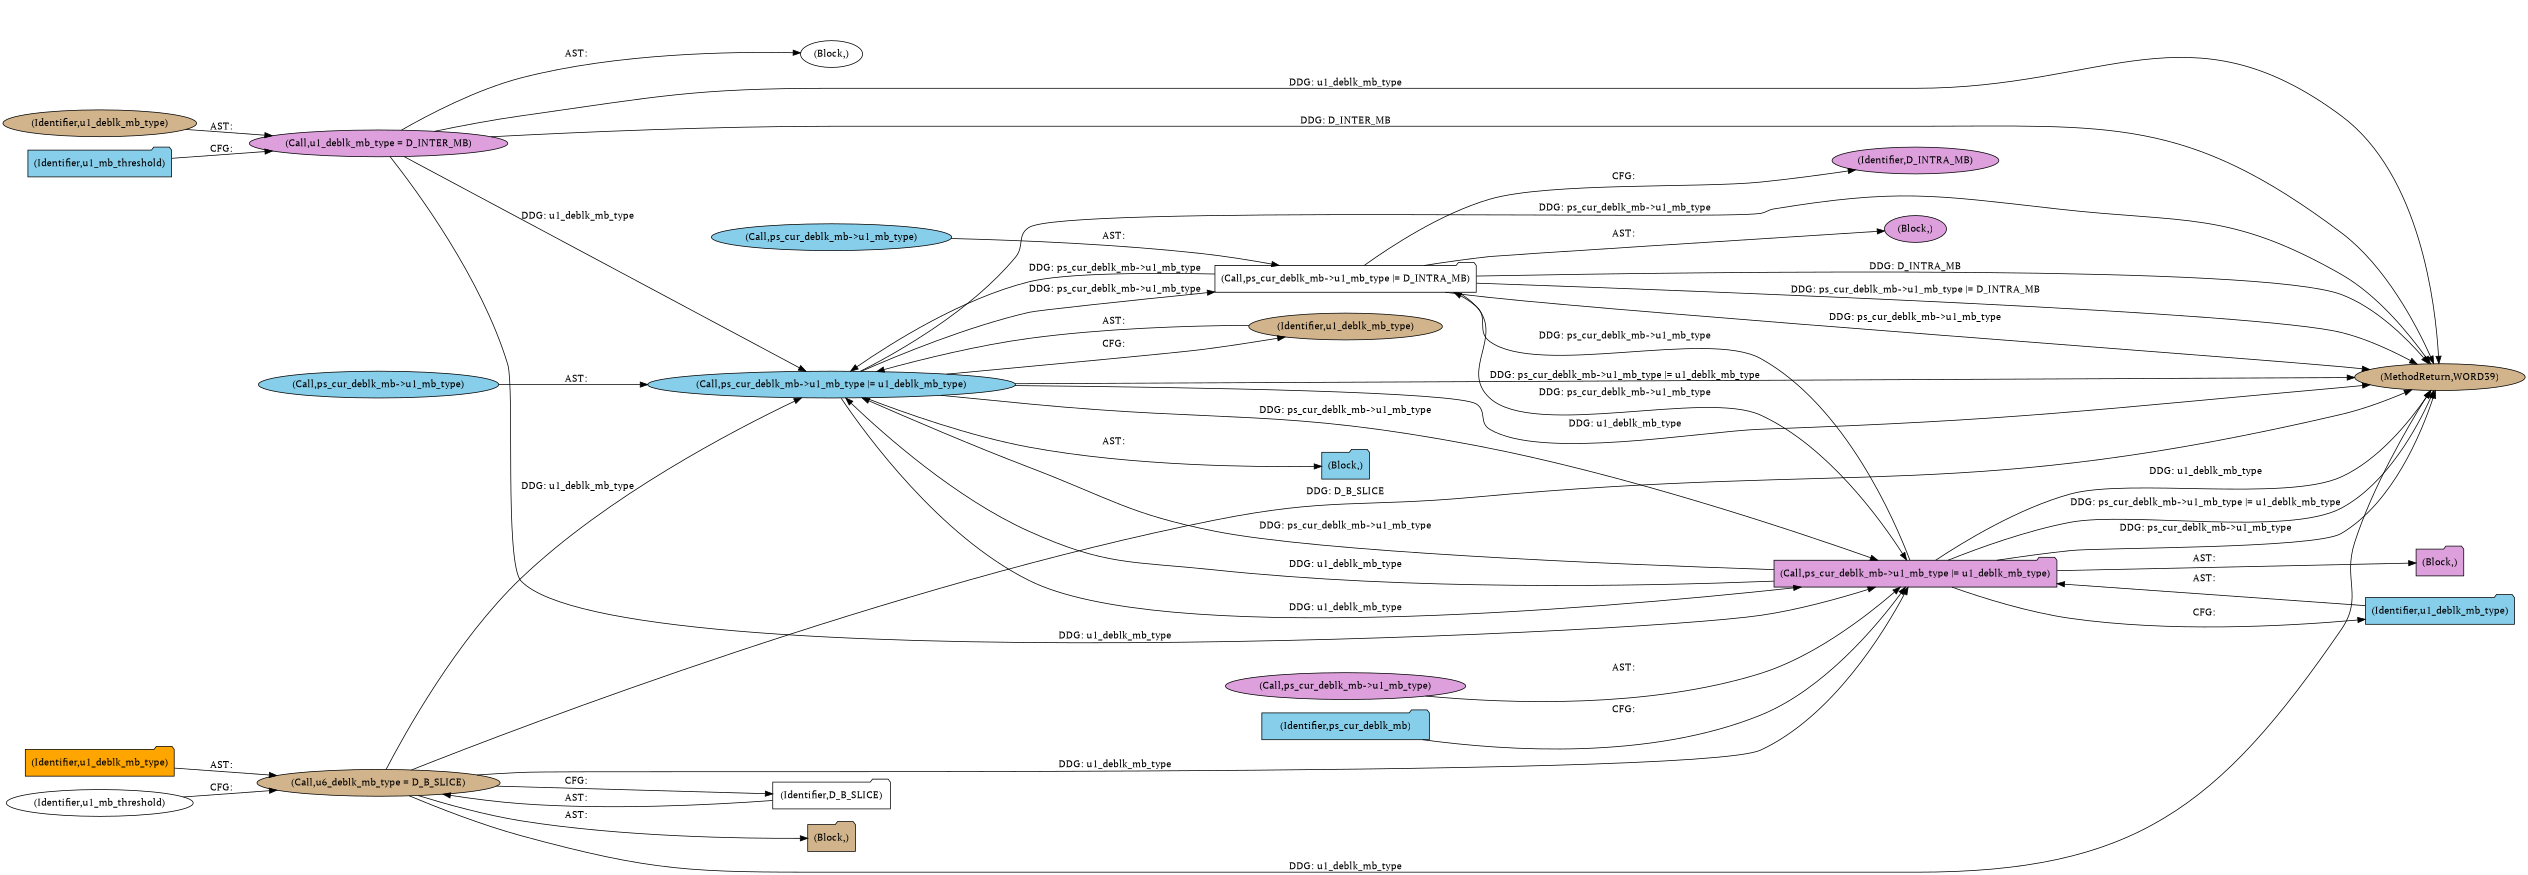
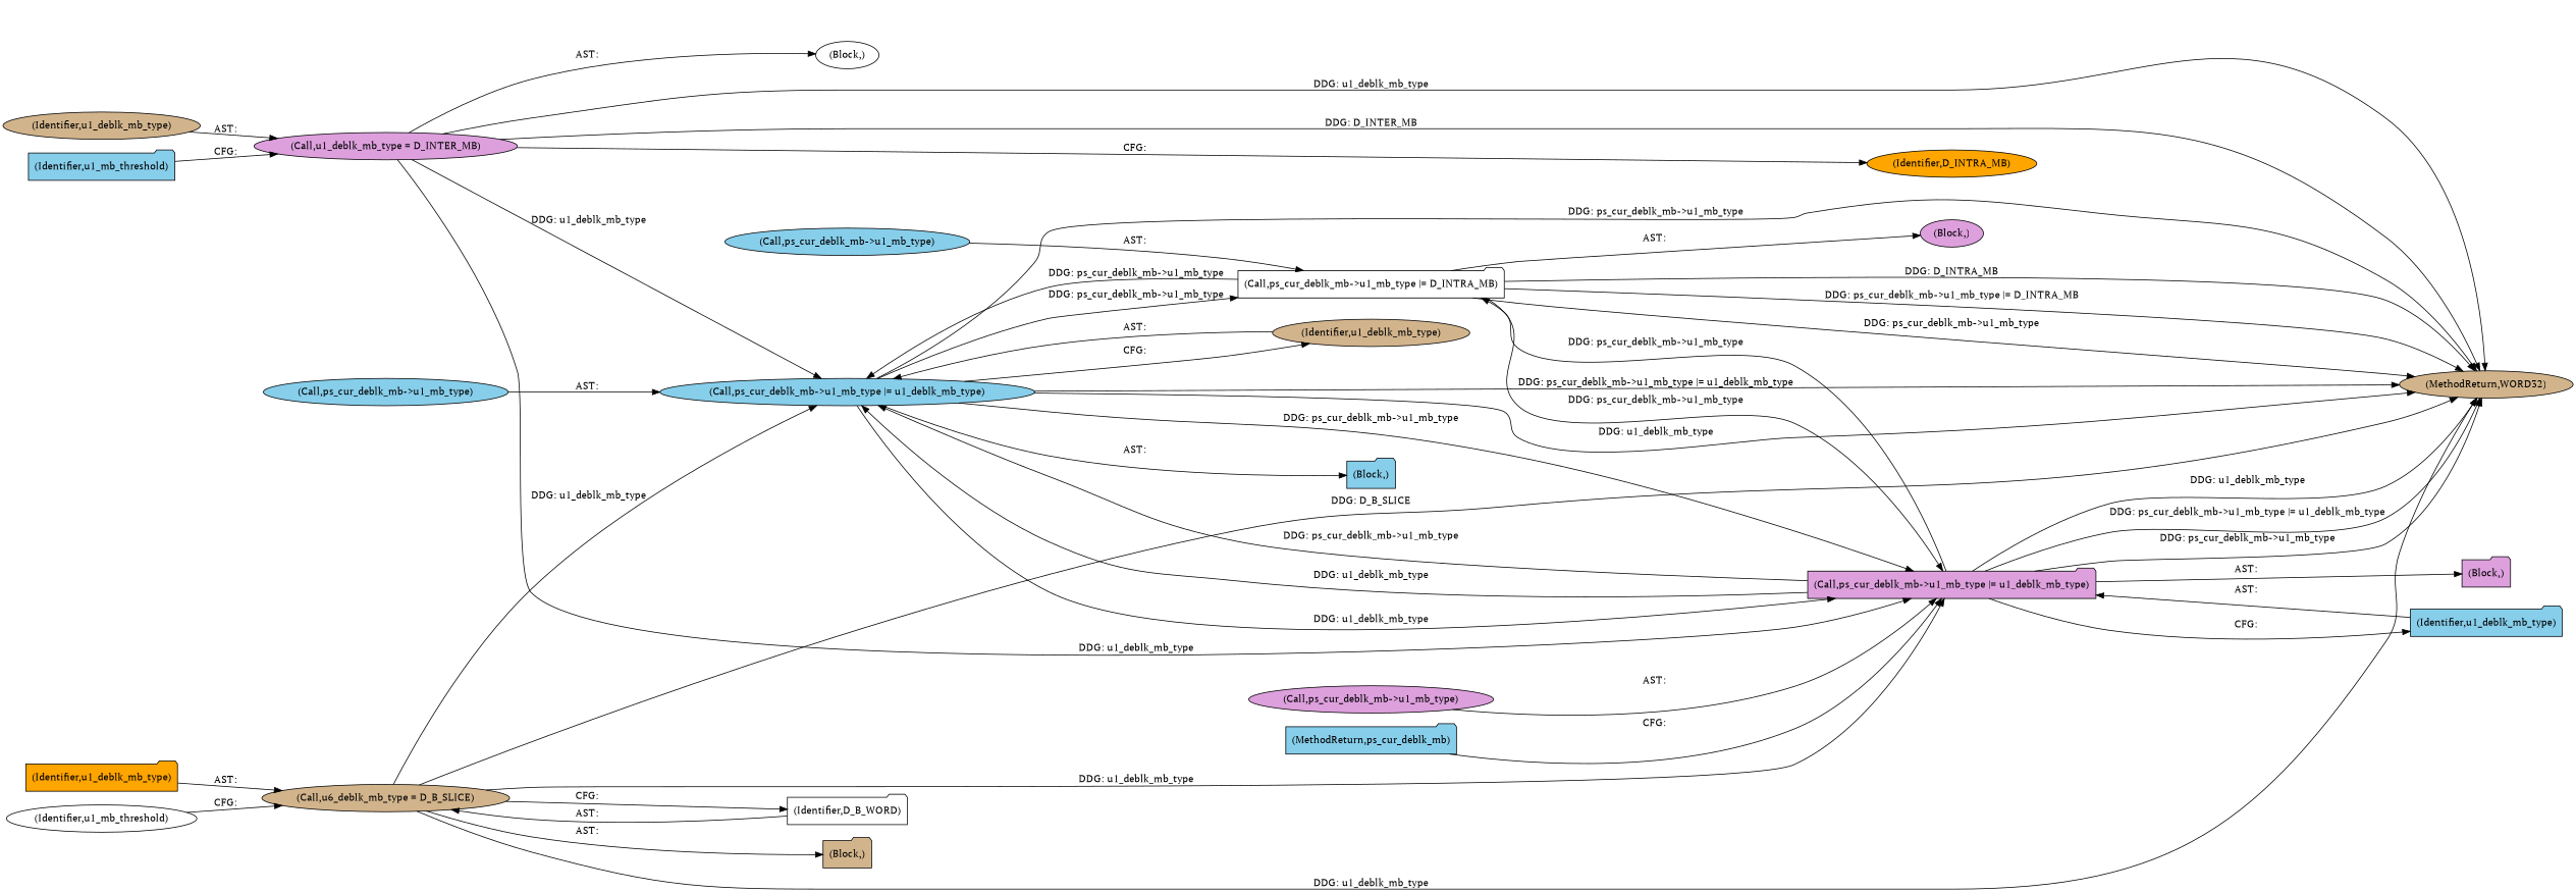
  digraph {
    fontname="PT Serif"
    rankdir=LR
    node [fillcolor=skyblue fontname="PT Serif" shape=ellipse style=filled]
    edge [fontname="PT Serif"]
    n1 [label="(Call,ps_cur_deblk_mb->u1_mb_type |= u1_deblk_mb_type)"]
    n2 [fillcolor=white label="(Call,ps_cur_deblk_mb->u1_mb_type |= D_INTRA_MB)" shape=folder]
    n3 [fillcolor=plum label="(Call,ps_cur_deblk_mb->u1_mb_type |= u1_deblk_mb_type)" shape=folder]
-   n4 [fillcolor=tan label="(MethodReturn,WORD39)"]
+   n4 [fillcolor=tan label="(MethodReturn,WORD32)"]
    n5 [fillcolor=tan label="(Identifier,u1_deblk_mb_type)"]
    n6 [label="(Block,)" shape=folder]
    n7 [fillcolor=plum label="(Block,)"]
-   n8 [fillcolor=plum label="(Identifier,D_INTRA_MB)"]
+   n8 [fillcolor=orange label="(Identifier,D_INTRA_MB)"]
    n9 [fillcolor=plum label="(Block,)" shape=folder]
    n10 [label="(Identifier,u1_deblk_mb_type)" shape=folder]
    n11 [fillcolor=plum label="(Call,u1_deblk_mb_type = D_INTER_MB)"]
    n12 [fillcolor=white label="(Block,)"]
    n13 [fillcolor=tan label="(Call,u6_deblk_mb_type = D_B_SLICE)"]
-   n14 [fillcolor=white label="(Identifier,D_B_SLICE)" shape=folder]
+   n14 [fillcolor=white label="(Identifier,D_B_WORD)" shape=folder]
    n15 [fillcolor=tan label="(Block,)" shape=folder]
    n16 [label="(Call,ps_cur_deblk_mb->u1_mb_type)"]
    n17 [fillcolor=plum label="(Call,ps_cur_deblk_mb->u1_mb_type)"]
-   n18 [label="(Identifier,ps_cur_deblk_mb)" shape=folder]
+   n18 [label="(MethodReturn,ps_cur_deblk_mb)" shape=folder]
    n19 [label="(Call,ps_cur_deblk_mb->u1_mb_type)"]
    n20 [fillcolor=tan label="(Identifier,u1_deblk_mb_type)"]
    n21 [label="(Identifier,u1_mb_threshold)" shape=folder]
    n22 [fillcolor=orange label="(Identifier,u1_deblk_mb_type)" shape=folder]
    n23 [fillcolor=white label="(Identifier,u1_mb_threshold)"]
    n1 -> n2 [label="DDG: ps_cur_deblk_mb->u1_mb_type"]
    n1 -> n3 [label="DDG: ps_cur_deblk_mb->u1_mb_type"]
    n1 -> n3 [label="DDG: u1_deblk_mb_type"]
    n1 -> n4 [label="DDG: u1_deblk_mb_type"]
    n1 -> n4 [label="DDG: ps_cur_deblk_mb->u1_mb_type"]
    n1 -> n4 [label="DDG: ps_cur_deblk_mb->u1_mb_type |= u1_deblk_mb_type"]
    n1 -> n5 [label="CFG: "]
    n1 -> n6 [label="AST: "]
    n2 -> n1 [label="DDG: ps_cur_deblk_mb->u1_mb_type"]
    n2 -> n3 [label="DDG: ps_cur_deblk_mb->u1_mb_type"]
    n2 -> n4 [label="DDG: D_INTRA_MB"]
    n2 -> n4 [label="DDG: ps_cur_deblk_mb->u1_mb_type |= D_INTRA_MB"]
    n2 -> n4 [label="DDG: ps_cur_deblk_mb->u1_mb_type"]
    n2 -> n7 [label="AST: "]
-   n2 -> n8 [label="CFG: "]
+   n11 -> n8 [label="CFG: "]
    n3 -> n1 [label="DDG: ps_cur_deblk_mb->u1_mb_type"]
    n3 -> n1 [label="DDG: u1_deblk_mb_type"]
    n3 -> n2 [label="DDG: ps_cur_deblk_mb->u1_mb_type"]
    n3 -> n4 [label="DDG: ps_cur_deblk_mb->u1_mb_type"]
    n3 -> n4 [label="DDG: u1_deblk_mb_type"]
    n3 -> n4 [label="DDG: ps_cur_deblk_mb->u1_mb_type |= u1_deblk_mb_type"]
    n3 -> n9 [label="AST: "]
    n3 -> n10 [label="CFG: "]
    n5 -> n1 [label="AST: "]
    n10 -> n3 [label="AST: "]
    n11 -> n1 [label="DDG: u1_deblk_mb_type"]
    n11 -> n3 [label="DDG: u1_deblk_mb_type"]
    n11 -> n4 [label="DDG: u1_deblk_mb_type"]
    n11 -> n4 [label="DDG: D_INTER_MB"]
    n11 -> n12 [label="AST: "]
    n13 -> n1 [label="DDG: u1_deblk_mb_type"]
    n13 -> n3 [label="DDG: u1_deblk_mb_type"]
    n13 -> n4 [label="DDG: D_B_SLICE"]
    n13 -> n4 [label="DDG: u1_deblk_mb_type"]
    n13 -> n14 [label="CFG: "]
    n13 -> n15 [label="AST: "]
    n14 -> n13 [label="AST: "]
    n16 -> n2 [label="AST: "]
    n17 -> n3 [label="AST: "]
    n18 -> n3 [label="CFG: "]
    n19 -> n1 [label="AST: "]
    n20 -> n11 [label="AST: "]
    n21 -> n11 [label="CFG: "]
    n22 -> n13 [label="AST: "]
    n23 -> n13 [label="CFG: "]
  }
